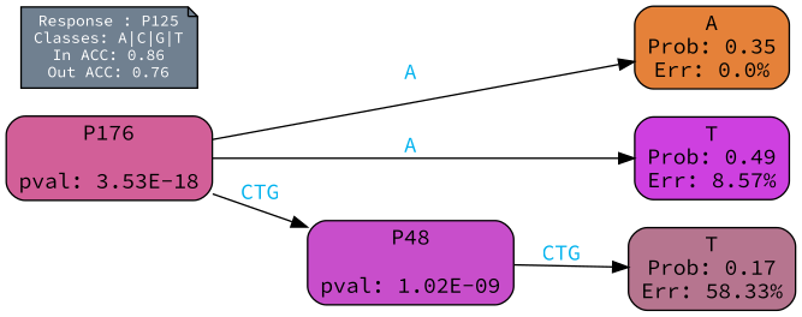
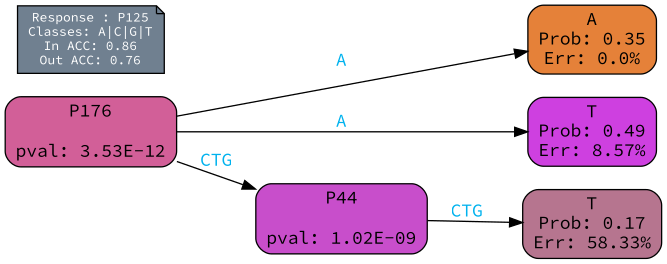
  digraph {
    fontname="Source Code Pro"
    rankdir=LR
    ranksep=equally
    splines=polylines
    node [color=black fontname="Source Code Pro" shape=box style="filled, rounded"]
    edge [fontcolor=deepskyblue2 fontname="Source Code Pro"]
    n1 [fillcolor="#e58139" label="A\nProb: 0.35\nErr: 0.0%"]
    n2 [fillcolor="#ce40e0" label="T\nProb: 0.49\nErr: 8.57%"]
    n3 [fillcolor="#b6758f" label="T\nProb: 0.17\nErr: 58.33%"]
    n4 [align=left fillcolor=slategray fontcolor=white fontsize=10 label="Response : P125\nClasses: A|C|G|T\nIn ACC: 0.86\nOut ACC: 0.76\n" shape=note style=filled]
-   n5 [fillcolor="#d25f98" label="P176\n\npval: 3.53E-18"]
-   n6 [fillcolor="#c84ecb" label="P48\n\npval: 1.02E-09"]
+   n5 [fillcolor="#d25f98" label="P176\n\npval: 3.53E-12"]
+   n6 [fillcolor="#c84ecb" label="P44\n\npval: 1.02E-09"]
    subgraph sub_1 {
      rank=same
      n1
      n2
      n3
    }
    subgraph sub_2 {
      rank=same
      n4
      n5
    }
    n5 -> n1 [label=A]
    n5 -> n2 [label=A]
    n5 -> n6 [label=CTG]
    n6 -> n3 [label=CTG]
  }
